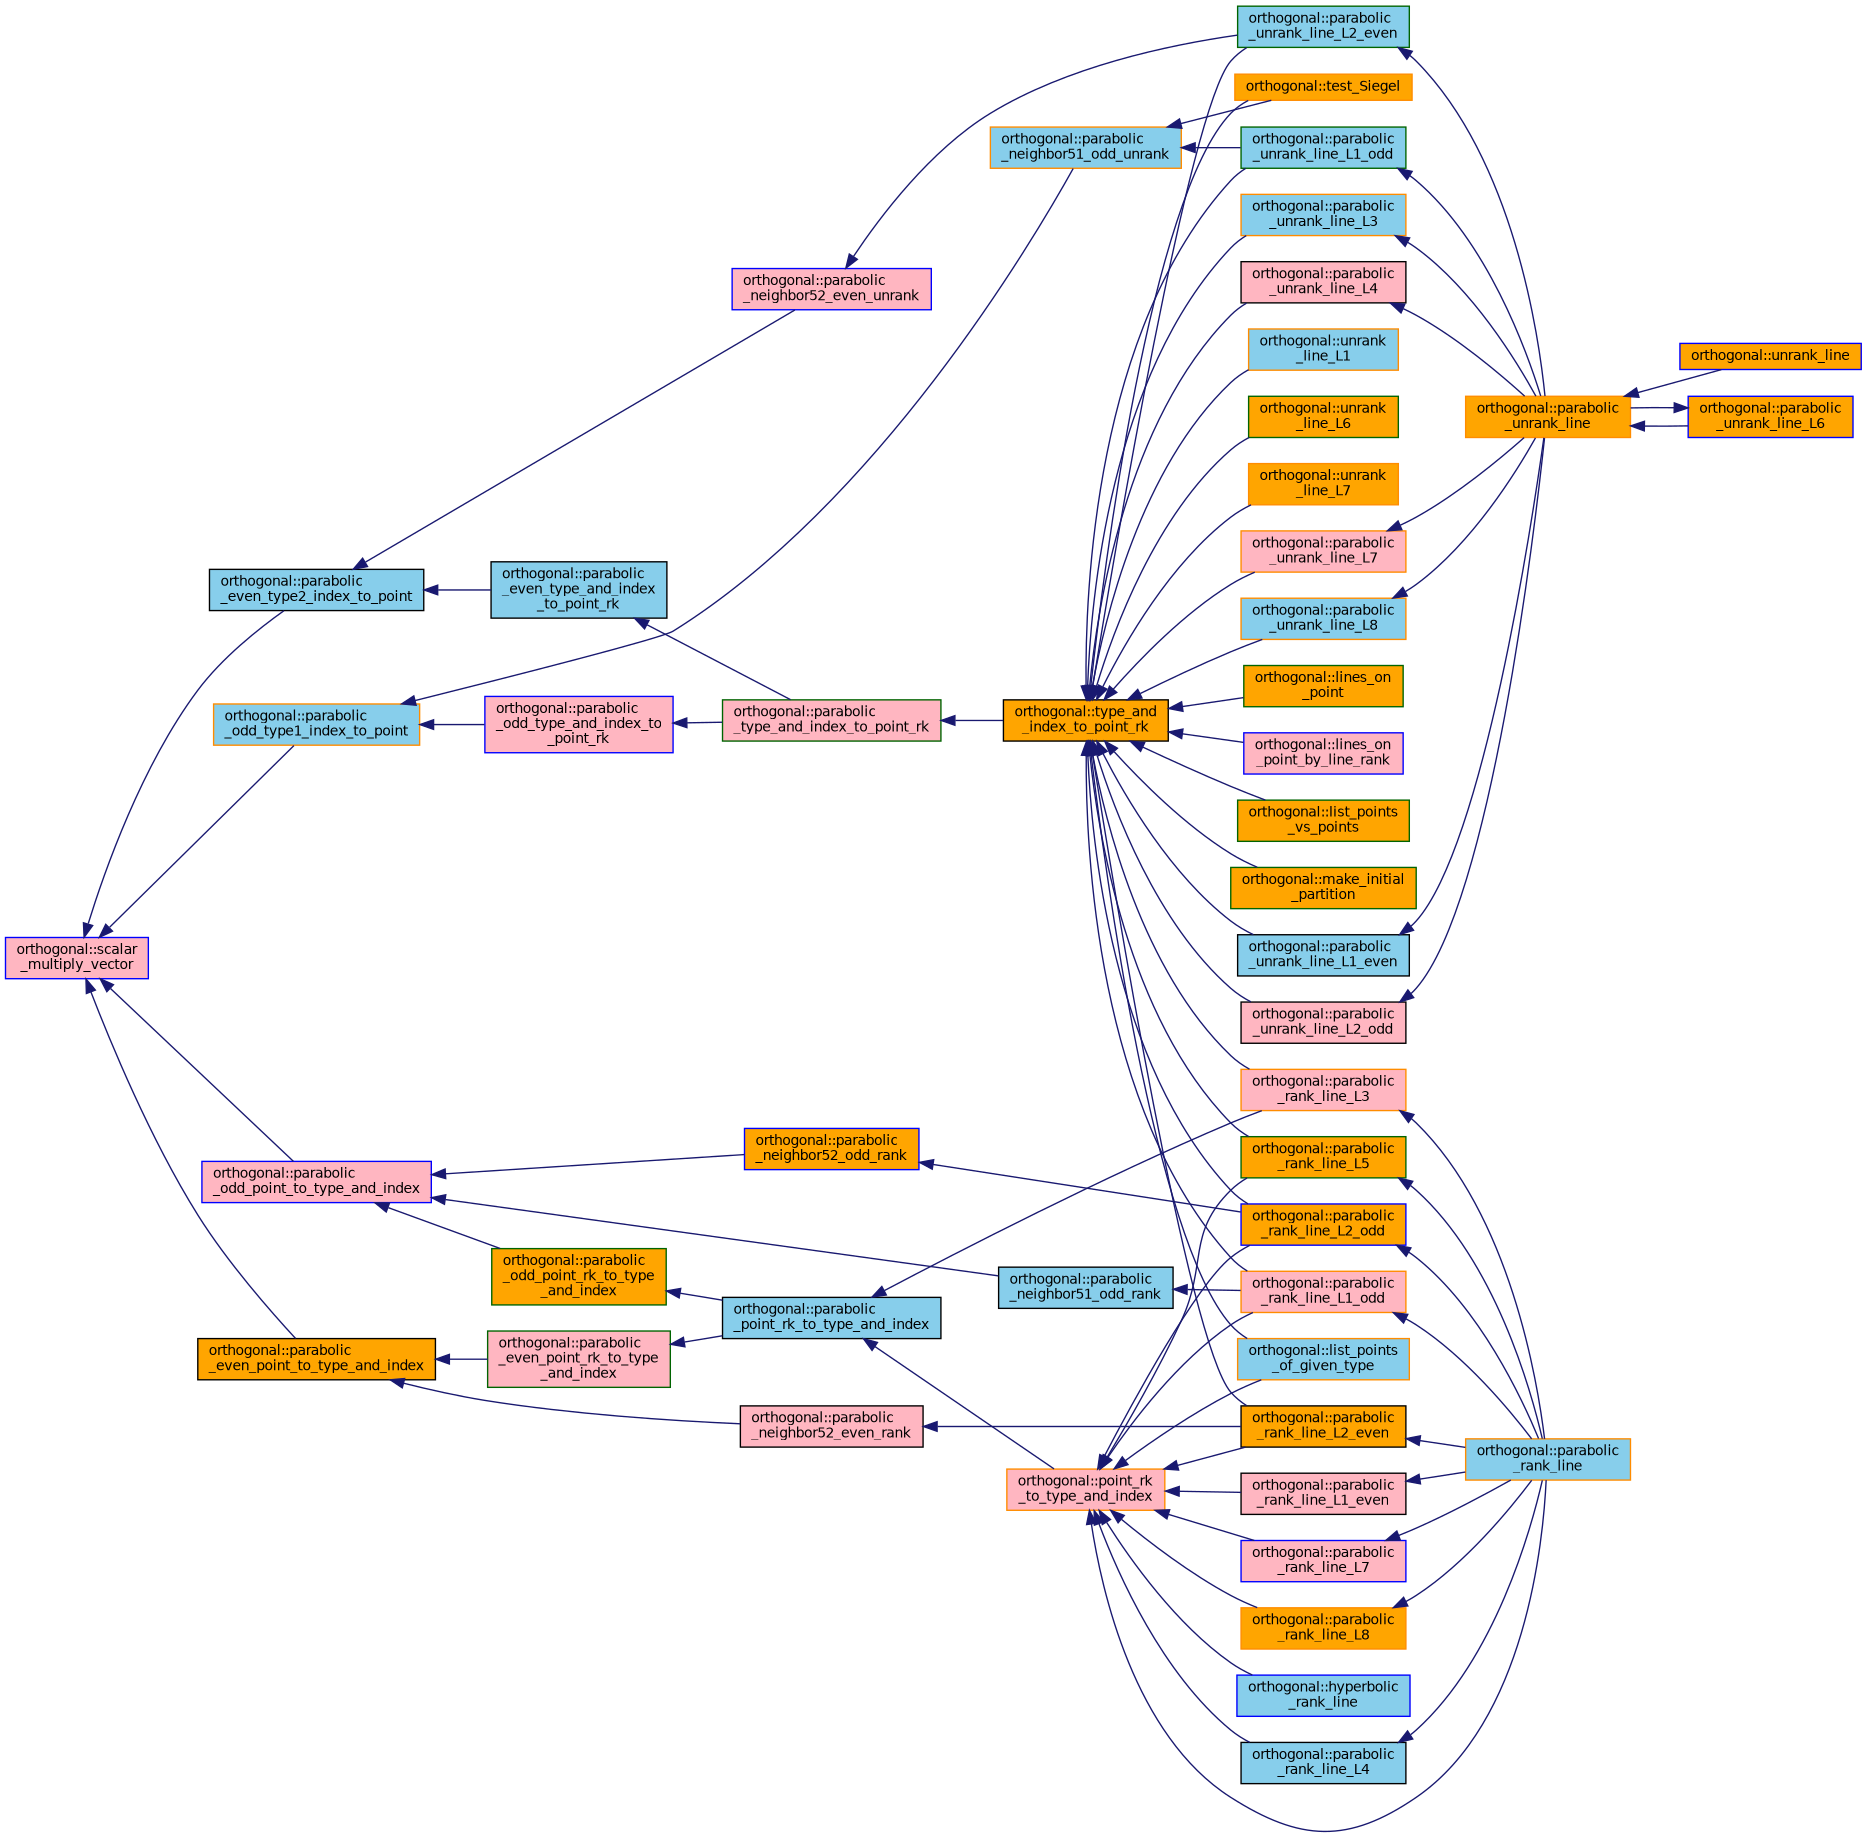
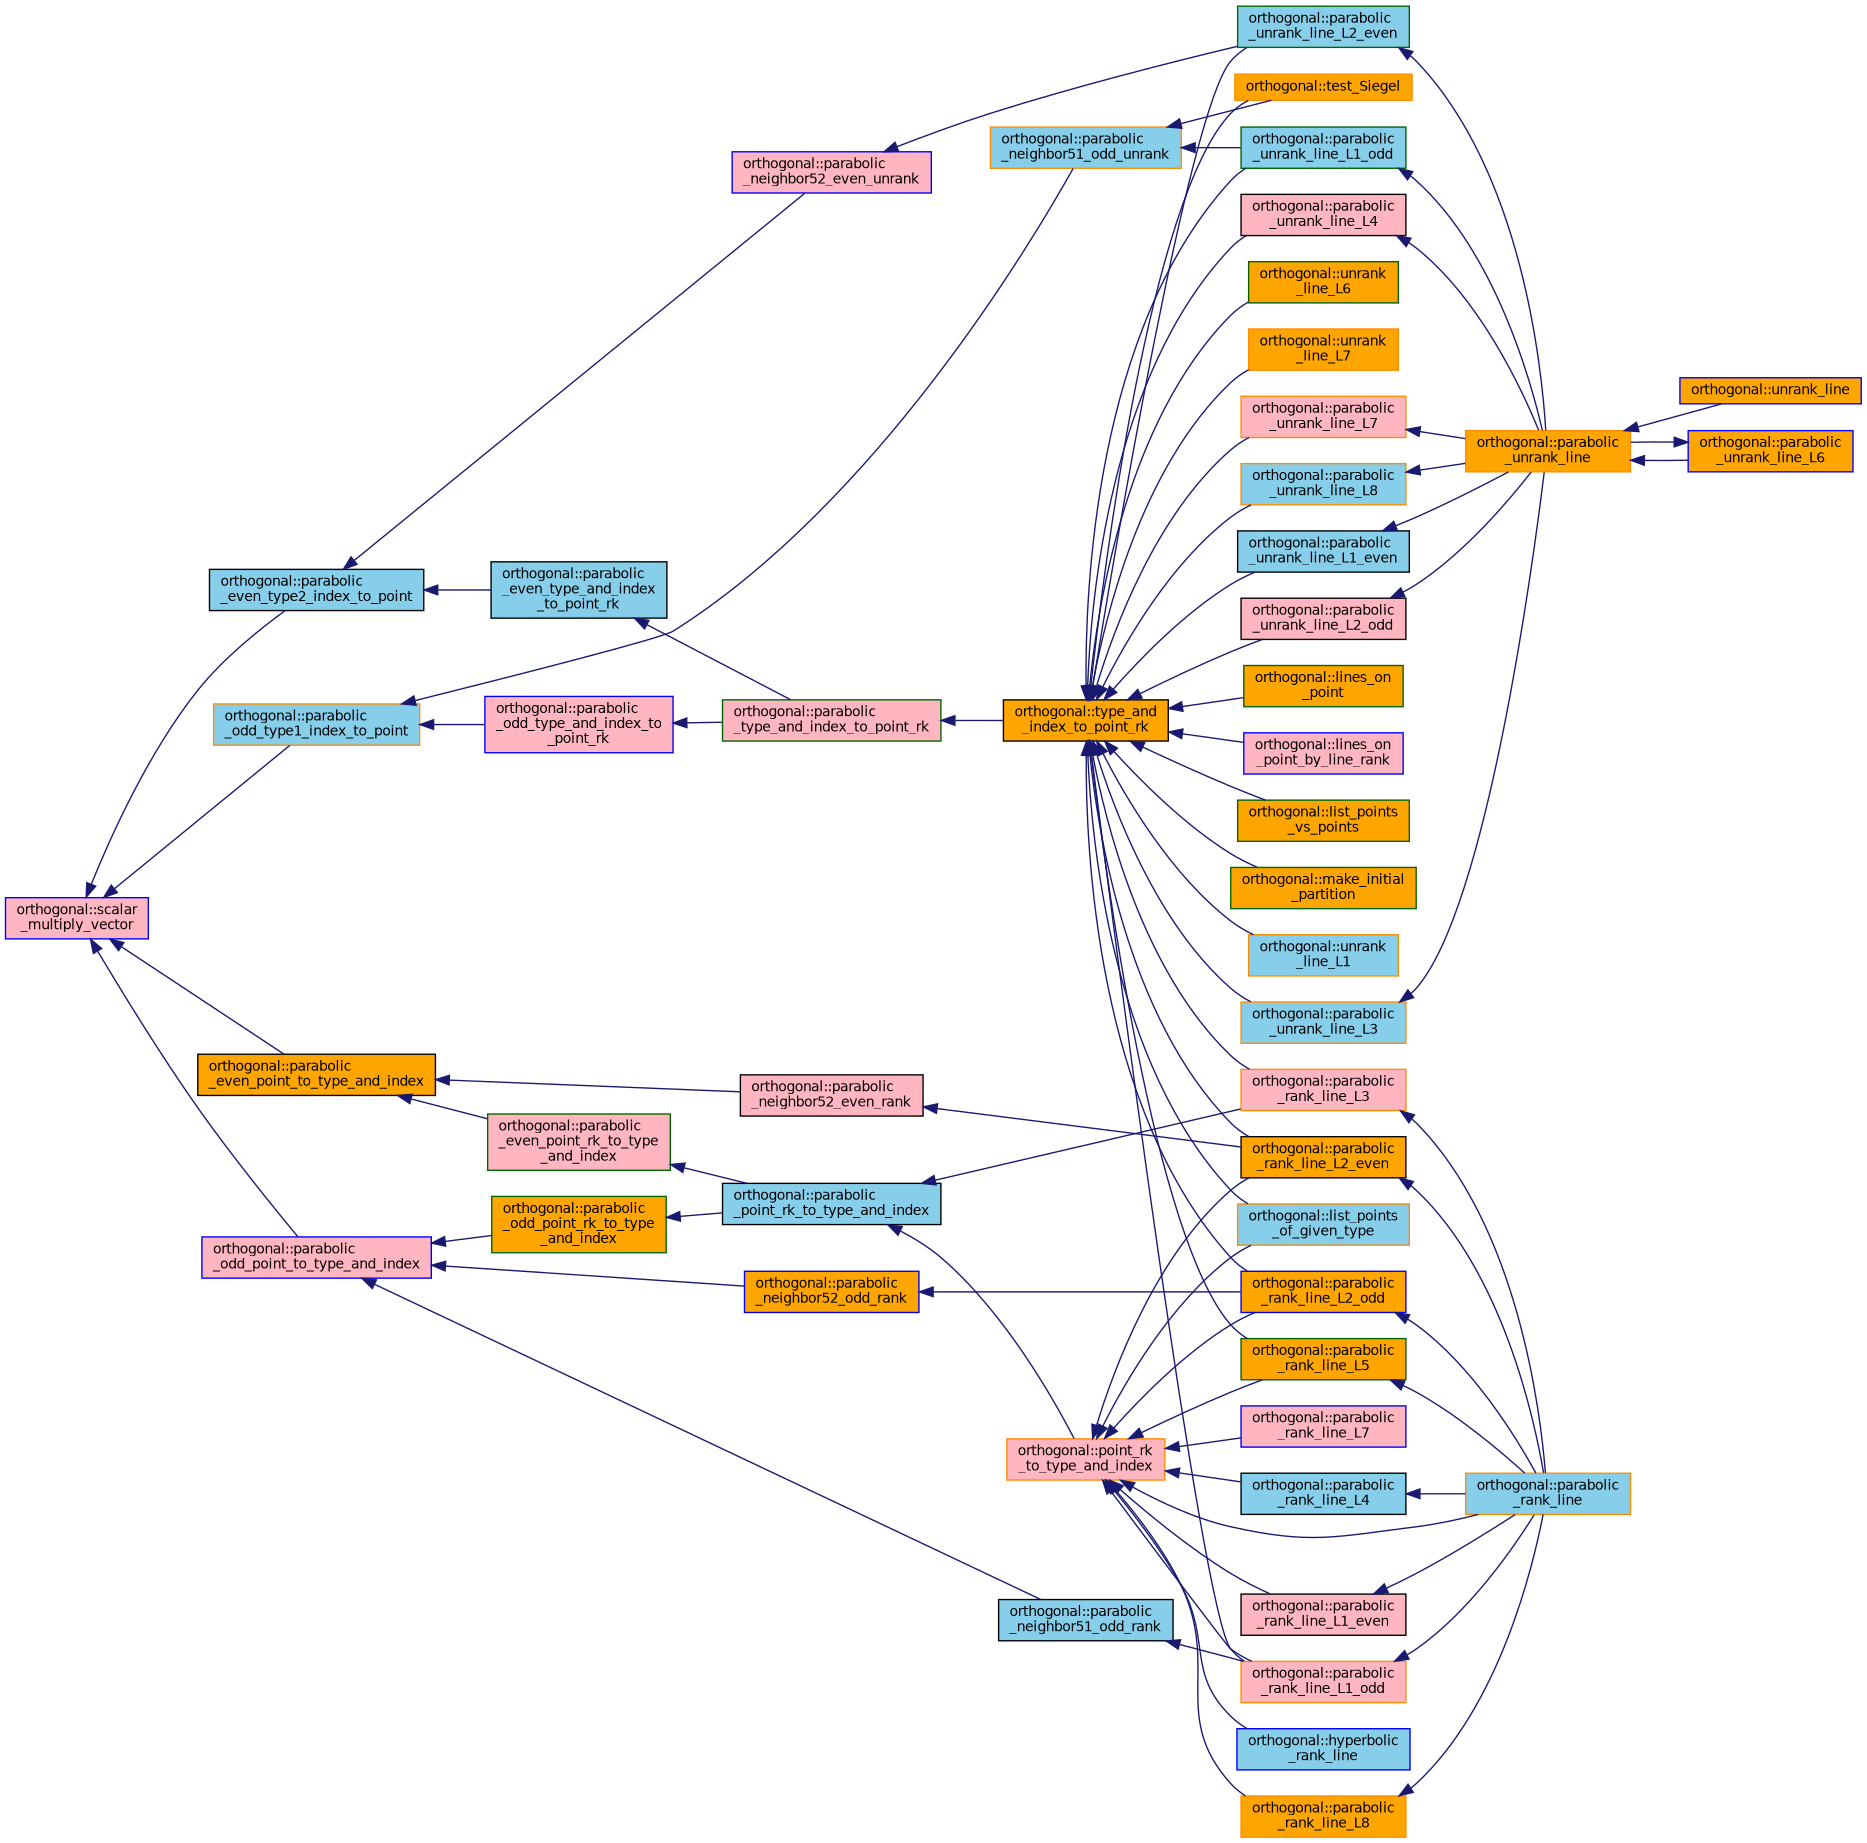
  digraph {
    rankdir=LR
    node [color=darkorange fillcolor=orange fontname=Helvetica fontsize=10 shape=record style=filled]
    edge [color=midnightblue dir=back fontname=Helvetica fontsize=10 labelfontname=Helvetica labelfontsize=10 style=solid]
    n1 [color=blue fillcolor=lightpink fontcolor=black height=0.2 label="orthogonal::scalar\l_multiply_vector" width=0.4]
    n2 [color=black fillcolor=skyblue height=0.2 label="orthogonal::parabolic\l_even_type2_index_to_point" width=0.4]
    n3 [fillcolor=skyblue height=0.2 label="orthogonal::parabolic\l_odd_type1_index_to_point" width=0.4]
    n4 [color=black height=0.2 label="orthogonal::parabolic\l_even_point_to_type_and_index" width=0.4]
    n5 [color=blue fillcolor=lightpink height=0.2 label="orthogonal::parabolic\l_odd_point_to_type_and_index" width=0.4]
    n6 [color=black fillcolor=skyblue height=0.2 label="orthogonal::parabolic\l_even_type_and_index\l_to_point_rk" width=0.4]
    n7 [color=blue fillcolor=lightpink height=0.2 label="orthogonal::parabolic\l_neighbor52_even_unrank" width=0.4]
    n8 [color=blue fillcolor=lightpink height=0.2 label="orthogonal::parabolic\l_odd_type_and_index_to\l_point_rk" width=0.4]
    n9 [fillcolor=skyblue height=0.2 label="orthogonal::parabolic\l_neighbor51_odd_unrank" width=0.4]
    n10 [color=darkgreen fillcolor=lightpink height=0.2 label="orthogonal::parabolic\l_even_point_rk_to_type\l_and_index" width=0.4]
    n11 [color=black fillcolor=lightpink height=0.2 label="orthogonal::parabolic\l_neighbor52_even_rank" width=0.4]
    n12 [color=darkgreen height=0.2 label="orthogonal::parabolic\l_odd_point_rk_to_type\l_and_index" width=0.4]
    n13 [color=black fillcolor=skyblue height=0.2 label="orthogonal::parabolic\l_neighbor51_odd_rank" width=0.4]
    n14 [color=blue height=0.2 label="orthogonal::parabolic\l_neighbor52_odd_rank" width=0.4]
    n15 [color=darkgreen fillcolor=lightpink height=0.2 label="orthogonal::parabolic\l_type_and_index_to_point_rk" width=0.4]
    n16 [color=darkgreen fillcolor=skyblue height=0.2 label="orthogonal::parabolic\l_unrank_line_L2_even" width=0.4]
    n17 [color=black height=0.2 label="orthogonal::type_and\l_index_to_point_rk" width=0.4]
    n18 [color=darkgreen height=0.2 label="orthogonal::lines_on\l_point" width=0.4]
    n19 [color=blue fillcolor=lightpink height=0.2 label="orthogonal::lines_on\l_point_by_line_rank" width=0.4]
    n20 [fillcolor=skyblue height=0.2 label="orthogonal::list_points\l_of_given_type" width=0.4]
    n21 [color=darkgreen height=0.2 label="orthogonal::list_points\l_vs_points" width=0.4]
    n22 [height=0.2 label="orthogonal::test_Siegel" width=0.4]
    n23 [color=darkgreen height=0.2 label="orthogonal::make_initial\l_partition" width=0.4]
    n24 [fillcolor=skyblue height=0.2 label="orthogonal::unrank\l_line_L1" width=0.4]
    n25 [color=darkgreen height=0.2 label="orthogonal::unrank\l_line_L6" width=0.4]
    n26 [height=0.2 label="orthogonal::unrank\l_line_L7" width=0.4]
    n27 [color=black fillcolor=skyblue height=0.2 label="orthogonal::parabolic\l_unrank_line_L1_even" width=0.4]
    n28 [color=darkgreen fillcolor=skyblue height=0.2 label="orthogonal::parabolic\l_unrank_line_L1_odd" width=0.4]
    n29 [fillcolor=lightpink height=0.2 label="orthogonal::parabolic\l_rank_line_L1_odd" width=0.4]
    n30 [color=black fillcolor=lightpink height=0.2 label="orthogonal::parabolic\l_unrank_line_L2_odd" width=0.4]
    n31 [color=black height=0.2 label="orthogonal::parabolic\l_rank_line_L2_even" width=0.4]
    n32 [color=blue height=0.2 label="orthogonal::parabolic\l_rank_line_L2_odd" width=0.4]
    n33 [fillcolor=skyblue height=0.2 label="orthogonal::parabolic\l_unrank_line_L3" width=0.4]
    n34 [fillcolor=lightpink height=0.2 label="orthogonal::parabolic\l_rank_line_L3" width=0.4]
    n35 [color=black fillcolor=lightpink height=0.2 label="orthogonal::parabolic\l_unrank_line_L4" width=0.4]
    n36 [color=darkgreen height=0.2 label="orthogonal::parabolic\l_rank_line_L5" width=0.4]
    n37 [fillcolor=lightpink height=0.2 label="orthogonal::parabolic\l_unrank_line_L7" width=0.4]
    n38 [fillcolor=skyblue height=0.2 label="orthogonal::parabolic\l_unrank_line_L8" width=0.4]
    n39 [height=0.2 label="orthogonal::parabolic\l_unrank_line" width=0.4]
    n40 [fillcolor=skyblue height=0.2 label="orthogonal::parabolic\l_rank_line" width=0.4]
    n41 [color=black fillcolor=skyblue height=0.2 label="orthogonal::parabolic\l_rank_line_L4" width=0.4]
    n42 [color=blue height=0.2 label="orthogonal::unrank_line" width=0.4]
    n43 [color=blue height=0.2 label="orthogonal::parabolic\l_unrank_line_L6" width=0.4]
    n44 [color=black fillcolor=skyblue height=0.2 label="orthogonal::parabolic\l_point_rk_to_type_and_index" width=0.4]
    n45 [fillcolor=lightpink height=0.2 label="orthogonal::point_rk\l_to_type_and_index" width=0.4]
    n46 [color=blue fillcolor=skyblue height=0.2 label="orthogonal::hyperbolic\l_rank_line" width=0.4]
    n47 [color=black fillcolor=lightpink height=0.2 label="orthogonal::parabolic\l_rank_line_L1_even" width=0.4]
    n48 [color=blue fillcolor=lightpink height=0.2 label="orthogonal::parabolic\l_rank_line_L7" width=0.4]
    n49 [height=0.2 label="orthogonal::parabolic\l_rank_line_L8" width=0.4]
    n1 -> n2
    n1 -> n3
    n1 -> n4
    n1 -> n5
    n2 -> n6
    n2 -> n7
    n3 -> n8
    n3 -> n9
    n4 -> n10
    n4 -> n11
    n5 -> n12
    n5 -> n13
    n5 -> n14
    n6 -> n15
    n7 -> n16
    n8 -> n15
    n9 -> n22
    n9 -> n28
    n10 -> n44
    n11 -> n31
    n12 -> n44
    n13 -> n29
    n14 -> n32
    n15 -> n17
    n16 -> n39
    n17 -> n16
    n17 -> n18
    n17 -> n19
    n17 -> n20
    n17 -> n21
    n17 -> n22
    n17 -> n23
    n17 -> n24
    n17 -> n25
    n17 -> n26
    n17 -> n27
    n17 -> n28
    n17 -> n29
    n17 -> n30
    n17 -> n31
    n17 -> n32
    n17 -> n33
    n17 -> n34
    n17 -> n35
    n17 -> n36
    n17 -> n37
    n17 -> n38
    n27 -> n39
    n28 -> n39
    n29 -> n40
    n30 -> n39
    n31 -> n40
    n32 -> n40
    n33 -> n39
    n34 -> n40
    n35 -> n39
    n36 -> n40
    n37 -> n39
    n38 -> n39
    n39 -> n42
    n39 -> n43
    n41 -> n40
    n43 -> n39
    n44 -> n34
    n44 -> n45
    n45 -> n20
    n45 -> n29
    n45 -> n31
    n45 -> n32
    n45 -> n36
    n45 -> n40
    n45 -> n41
    n45 -> n46
    n45 -> n47
    n45 -> n48
    n45 -> n49
    n47 -> n40
-   n48 -> n40
    n49 -> n40
  }
